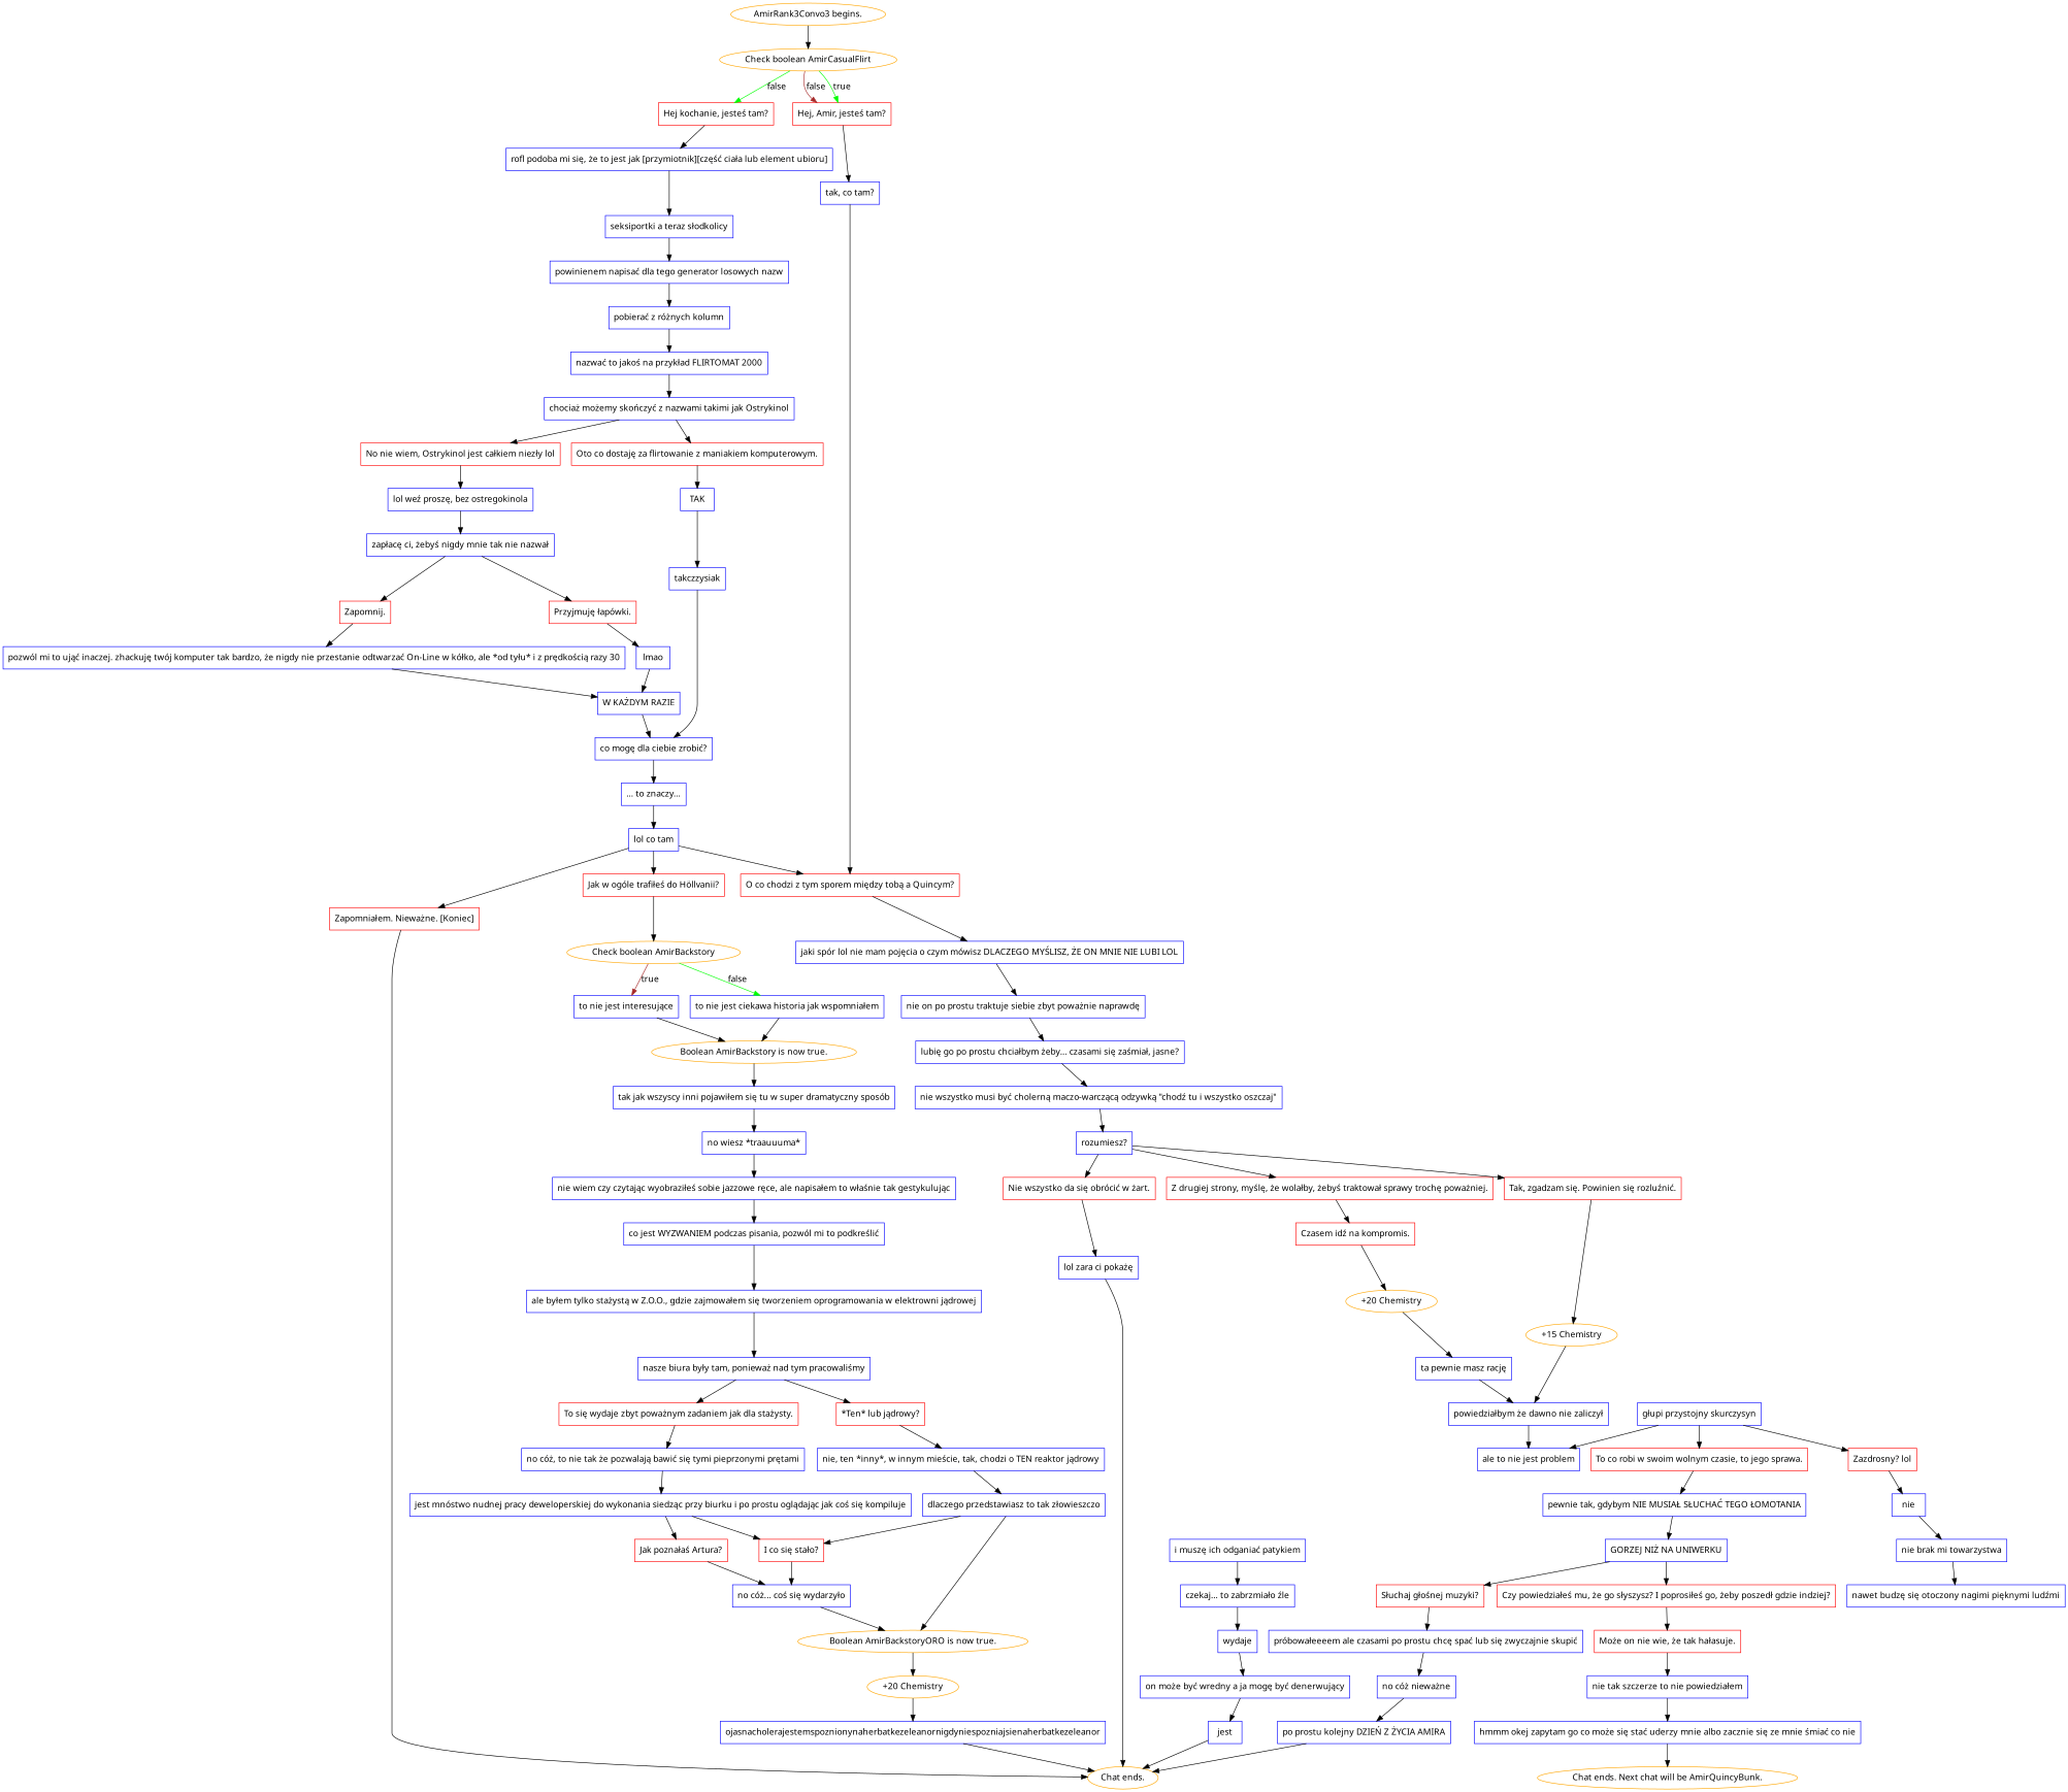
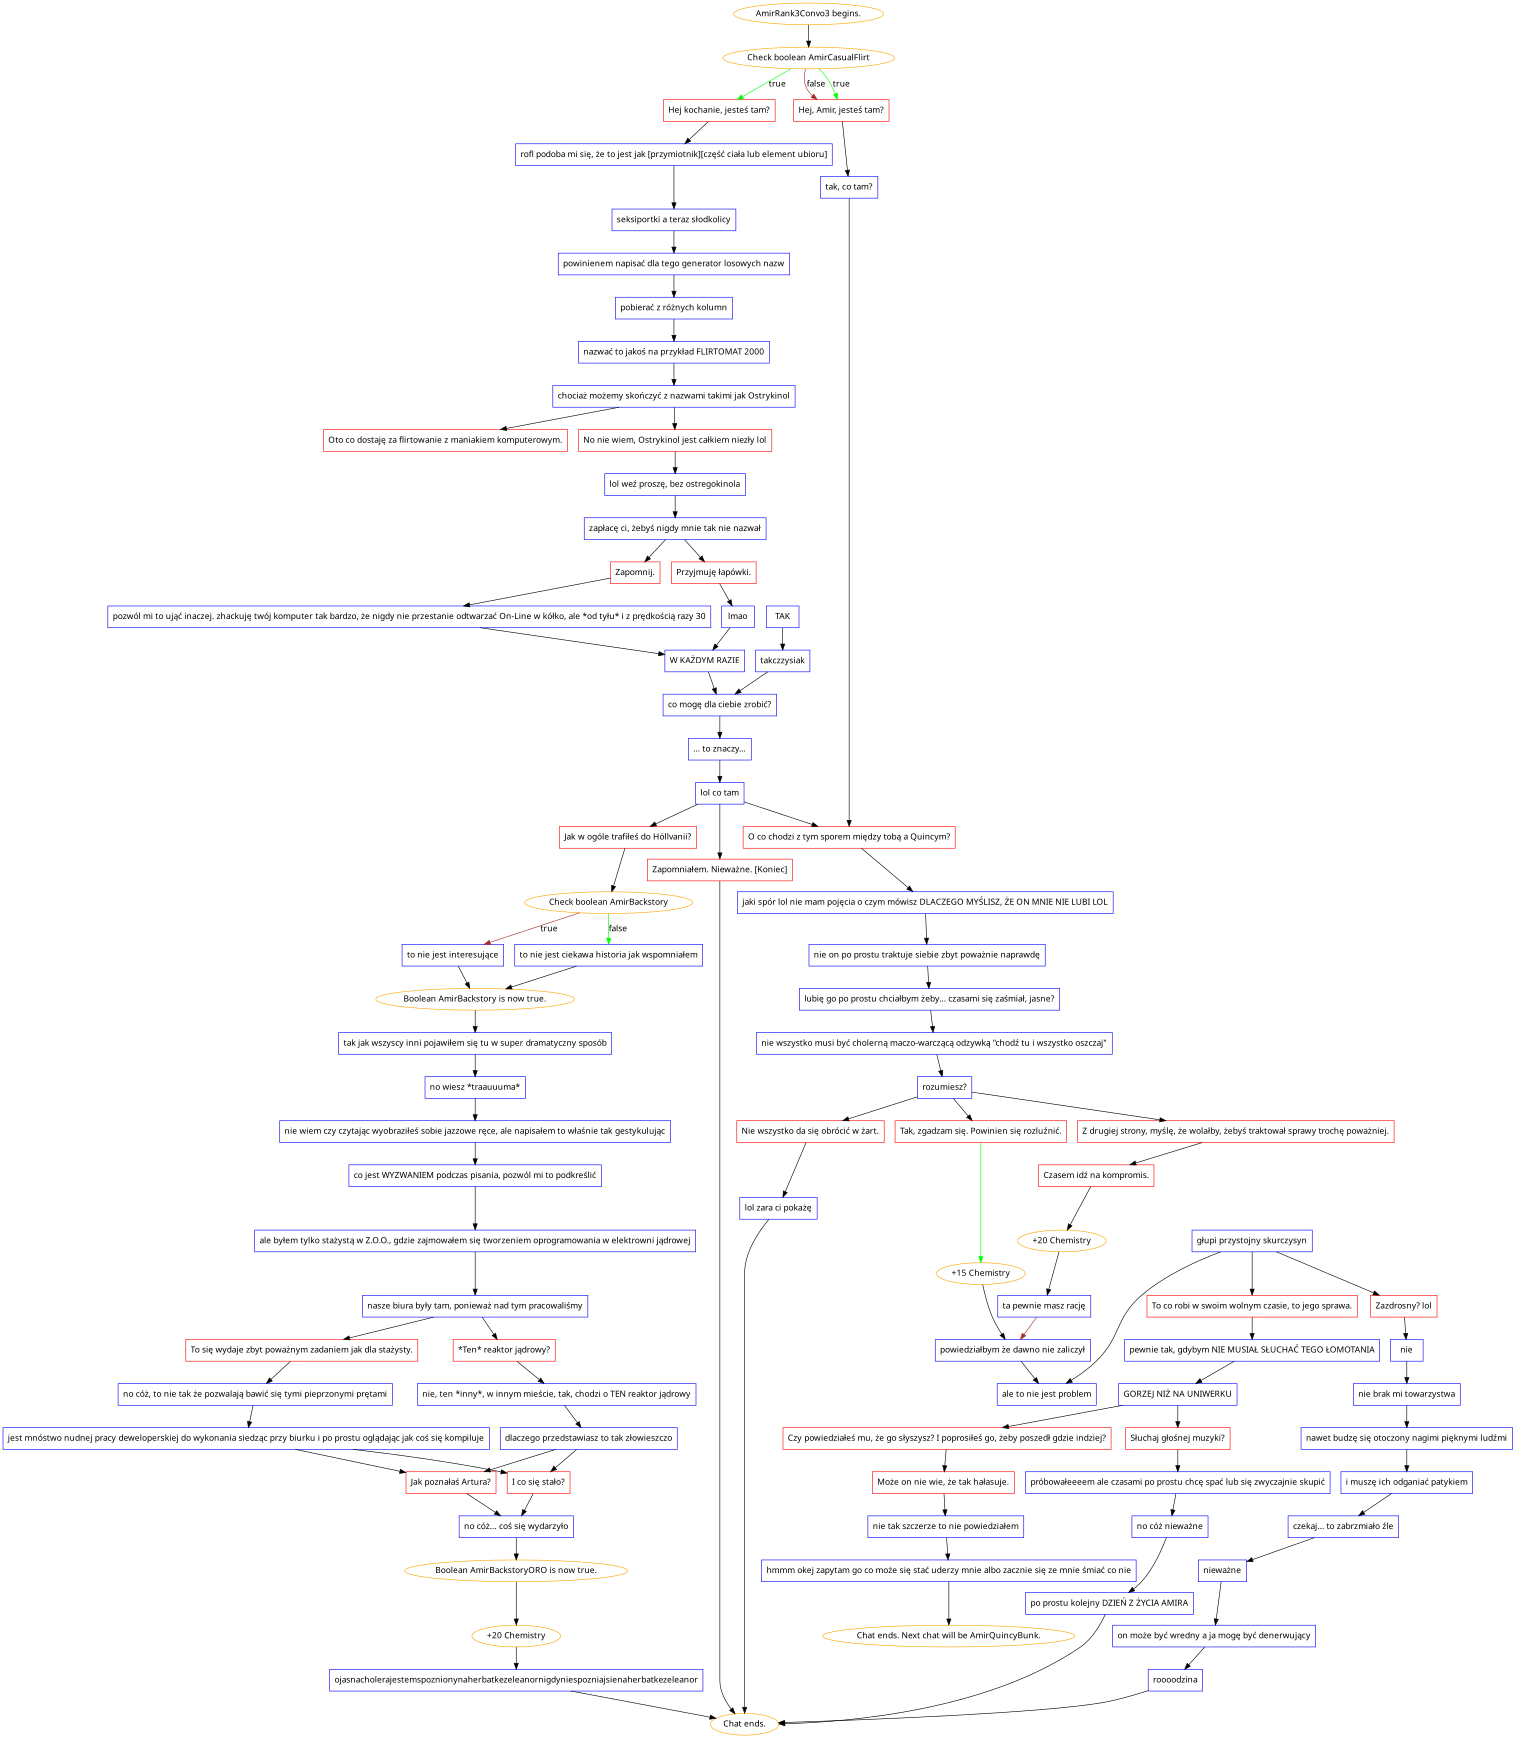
  digraph {
    fontname="Noto Sans"
    node [color=blue fontname="Noto Sans" shape=box]
    edge [fontname="Noto Sans"]
    "AmirRank3Convo3 begins." [color=orange shape=""]
    n2 [color=orange label="Check boolean AmirCasualFlirt" shape=""]
    n3 [color=red label="Hej kochanie, jesteś tam?"]
    n4 [color=red label="Hej, Amir, jesteś tam?"]
    n5 [label="rofl podoba mi się, że to jest jak [przymiotnik][część ciała lub element ubioru]"]
    n6 [label="tak, co tam?"]
    n7 [label="seksiportki a teraz słodkolicy"]
    n8 [color=red label="O co chodzi z tym sporem między tobą a Quincym?"]
    n9 [label="powinienem napisać dla tego generator losowych nazw"]
    n10 [label="jaki spór lol nie mam pojęcia o czym mówisz DLACZEGO MYŚLISZ, ŻE ON MNIE NIE LUBI LOL"]
    n11 [label="pobierać z różnych kolumn"]
    n12 [label="nie on po prostu traktuje siebie zbyt poważnie naprawdę"]
    n13 [label="nazwać to jakoś na przykład FLIRTOMAT 2000"]
    n14 [label="lubię go po prostu chciałbym żeby... czasami się zaśmiał, jasne?"]
    n15 [label="chociaż możemy skończyć z nazwami takimi jak Ostrykinol"]
    n16 [label="nie wszystko musi być cholerną maczo-warczącą odzywką \"chodź tu i wszystko oszczaj\""]
    n17 [color=red label="No nie wiem, Ostrykinol jest całkiem niezły lol"]
    n18 [color=red label="Oto co dostaję za flirtowanie z maniakiem komputerowym."]
    n19 [label="rozumiesz?"]
    n20 [label="lol weź proszę, bez ostregokinola"]
    n21 [label=TAK]
    n22 [color=red label="Z drugiej strony, myślę, że wolałby, żebyś traktował sprawy trochę poważniej."]
    n23 [color=red label="Tak, zgadzam się. Powinien się rozluźnić."]
    n24 [color=red label="Nie wszystko da się obrócić w żart."]
    n25 [label="zapłacę ci, żebyś nigdy mnie tak nie nazwał"]
    n26 [label=takczzysiak]
    n27 [color=red label="Czasem idź na kompromis."]
    n28 [color=orange label="+15 Chemistry" shape=""]
    n29 [label="lol zara ci pokażę"]
    n30 [color=red label="Przyjmuję łapówki."]
    n31 [color=red label="Zapomnij."]
    n32 [label="co mogę dla ciebie zrobić?"]
    n33 [color=orange label="+20 Chemistry" shape=""]
    n34 [label="powiedziałbym że dawno nie zaliczył"]
    "Chat ends." [color=orange shape=""]
    n36 [label=lmao]
    n37 [label="pozwól mi to ująć inaczej. zhackuję twój komputer tak bardzo, że nigdy nie przestanie odtwarzać On-Line w kółko, ale *od tyłu* i z prędkością razy 30"]
    n38 [label="... to znaczy..."]
    n39 [label="ta pewnie masz rację"]
    n40 [label="ale to nie jest problem"]
    n41 [label="W KAŻDYM RAZIE"]
    n42 [label="lol co tam"]
    n43 [color=red label="Jak w ogóle trafiłeś do Höllvanii?"]
    n44 [color=red label="Zapomniałem. Nieważne. [Koniec]"]
    n45 [label="głupi przystojny skurczysyn"]
    n46 [color=red label="Zazdrosny? lol"]
    n47 [color=red label="To co robi w swoim wolnym czasie, to jego sprawa."]
    n48 [color=orange label="Check boolean AmirBackstory" shape=""]
    n49 [label=nie]
    n50 [label="pewnie tak, gdybym NIE MUSIAŁ SŁUCHAĆ TEGO ŁOMOTANIA"]
    n51 [label="to nie jest ciekawa historia jak wspomniałem"]
    n52 [label="to nie jest interesujące"]
    n53 [label="nie brak mi towarzystwa"]
    n54 [label="GORZEJ NIŻ NA UNIWERKU"]
    n55 [color=orange label="Boolean AmirBackstory is now true." shape=""]
    n56 [label="nawet budzę się otoczony nagimi pięknymi ludźmi"]
    n57 [color=red label="Czy powiedziałeś mu, że go słyszysz? I poprosiłeś go, żeby poszedł gdzie indziej?"]
    n58 [color=red label="Słuchaj głośnej muzyki?"]
    n59 [label="tak jak wszyscy inni pojawiłem się tu w super dramatyczny sposób"]
    n60 [label="i muszę ich odganiać patykiem"]
    n61 [color=red label="Może on nie wie, że tak hałasuje."]
    n62 [label="próbowałeeeem ale czasami po prostu chcę spać lub się zwyczajnie skupić"]
    n63 [label="no wiesz *traauuuma*"]
    n64 [label="czekaj... to zabrzmiało źle"]
    n65 [label="nie tak szczerze to nie powiedziałem"]
    n66 [label="no cóż nieważne"]
    n67 [label="nie wiem czy czytając wyobraziłeś sobie jazzowe ręce, ale napisałem to właśnie tak gestykulując"]
-   n68 [label=wydaje]
+   n68 [label="nieważne"]
    n69 [label="hmmm okej zapytam go co może się stać uderzy mnie albo zacznie się ze mnie śmiać co nie"]
    n70 [label="po prostu kolejny DZIEŃ Z ŻYCIA AMIRA"]
    n71 [label="co jest WYZWANIEM podczas pisania, pozwól mi to podkreślić"]
    n72 [label="on może być wredny a ja mogę być denerwujący"]
    "Chat ends. Next chat will be AmirQuincyBunk." [color=orange shape=""]
    n74 [label="ale byłem tylko stażystą w Z.O.O., gdzie zajmowałem się tworzeniem oprogramowania w elektrowni jądrowej"]
-   n75 [label=jest]
+   n75 [label=roooodzina]
    n76 [label="nasze biura były tam, ponieważ nad tym pracowaliśmy"]
-   n77 [color=red label="*Ten* lub jądrowy?"]
+   n77 [color=red label="*Ten* reaktor jądrowy?"]
    n78 [color=red label="To się wydaje zbyt poważnym zadaniem jak dla stażysty."]
    n79 [label="nie, ten *inny*, w innym mieście, tak, chodzi o TEN reaktor jądrowy"]
    n80 [label="no cóż, to nie tak że pozwalają bawić się tymi pieprzonymi prętami"]
    n81 [label="dlaczego przedstawiasz to tak złowieszczo"]
    n82 [label="jest mnóstwo nudnej pracy deweloperskiej do wykonania siedząc przy biurku i po prostu oglądając jak coś się kompiluje"]
    n83 [color=red label="I co się stało?"]
    n84 [color=red label="Jak poznałaś Artura?"]
    n85 [label="no cóż... coś się wydarzyło"]
    n86 [color=orange label="Boolean AmirBackstoryORO is now true." shape=""]
    n87 [color=orange label="+20 Chemistry" shape=""]
    n88 [label=ojasnacholerajestemspoznionynaherbatkezeleanornigdyniespozniajsienaherbatkezeleanor]
    "AmirRank3Convo3 begins." -> n2
-   n2 -> n3 [color=green label=false]
+   n2 -> n3 [color=green label=true]
    n2 -> n4 [color=green label=true]
    n2 -> n4 [color=brown label=false]
    n3 -> n5
    n4 -> n6
    n5 -> n7
    n6 -> n8
    n7 -> n9
    n8 -> n10
    n9 -> n11
    n10 -> n12
    n11 -> n13
    n12 -> n14
    n13 -> n15
    n14 -> n16
    n15 -> n17
    n15 -> n18
    n16 -> n19
    n17 -> n20
-   n18 -> n21
    n19 -> n22
    n19 -> n23
    n19 -> n24
    n20 -> n25
    n21 -> n26
    n22 -> n27
-   n23 -> n28
+   n23 -> n28 [color=green]
    n24 -> n29
    n25 -> n30
    n25 -> n31
    n26 -> n32
    n27 -> n33
    n28 -> n34
    n29 -> "Chat ends."
    n30 -> n36
    n31 -> n37
    n32 -> n38
    n33 -> n39
    n34 -> n40
    n36 -> n41
    n37 -> n41
    n38 -> n42
-   n39 -> n34
+   n39 -> n34 [color=brown]
    n41 -> n32
    n42 -> n8
    n42 -> n43
    n42 -> n44
    n43 -> n48
    n44 -> "Chat ends."
    n45 -> n40
    n45 -> n46
    n45 -> n47
    n46 -> n49
    n47 -> n50
    n48 -> n51 [color=green label=false]
    n48 -> n52 [color=brown label=true]
    n49 -> n53
    n50 -> n54
    n51 -> n55
    n52 -> n55
    n53 -> n56
    n54 -> n57
    n54 -> n58
    n55 -> n59
+   n56 -> n60
    n57 -> n61
    n58 -> n62
    n59 -> n63
    n60 -> n64
    n61 -> n65
    n62 -> n66
    n63 -> n67
    n64 -> n68
    n65 -> n69
    n66 -> n70
    n67 -> n71
    n68 -> n72
    n69 -> "Chat ends. Next chat will be AmirQuincyBunk."
    n70 -> "Chat ends."
    n71 -> n74
    n72 -> n75
    n74 -> n76
    n75 -> "Chat ends."
    n76 -> n77
    n76 -> n78
    n77 -> n79
    n78 -> n80
    n79 -> n81
    n80 -> n82
    n81 -> n83
-   n81 -> n86
+   n81 -> n84
    n82 -> n83
    n82 -> n84
    n83 -> n85
    n84 -> n85
    n85 -> n86
    n86 -> n87
    n87 -> n88
    n88 -> "Chat ends."
  }
